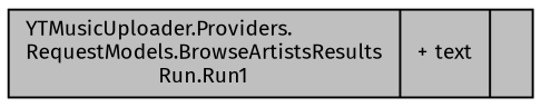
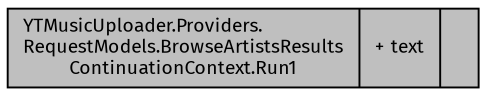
  digraph {
    rankdir=LR
    fontname="Fira Sans"
-   n1 [color=black fillcolor=grey75 fontcolor=black fontname="Fira Sans" fontsize=10 height=0.2 label="{YTMusicUploader.Providers.\lRequestModels.BrowseArtistsResults\lRun.Run1\n|+ text\l|}" shape=record style=filled width=0.4]
+   n1 [color=black fillcolor=grey75 fontcolor=black fontname="Fira Sans" fontsize=10 height=0.2 label="{YTMusicUploader.Providers.\lRequestModels.BrowseArtistsResults\lContinuationContext.Run1\n|+ text\l|}" shape=record style=filled width=0.4]
  }
